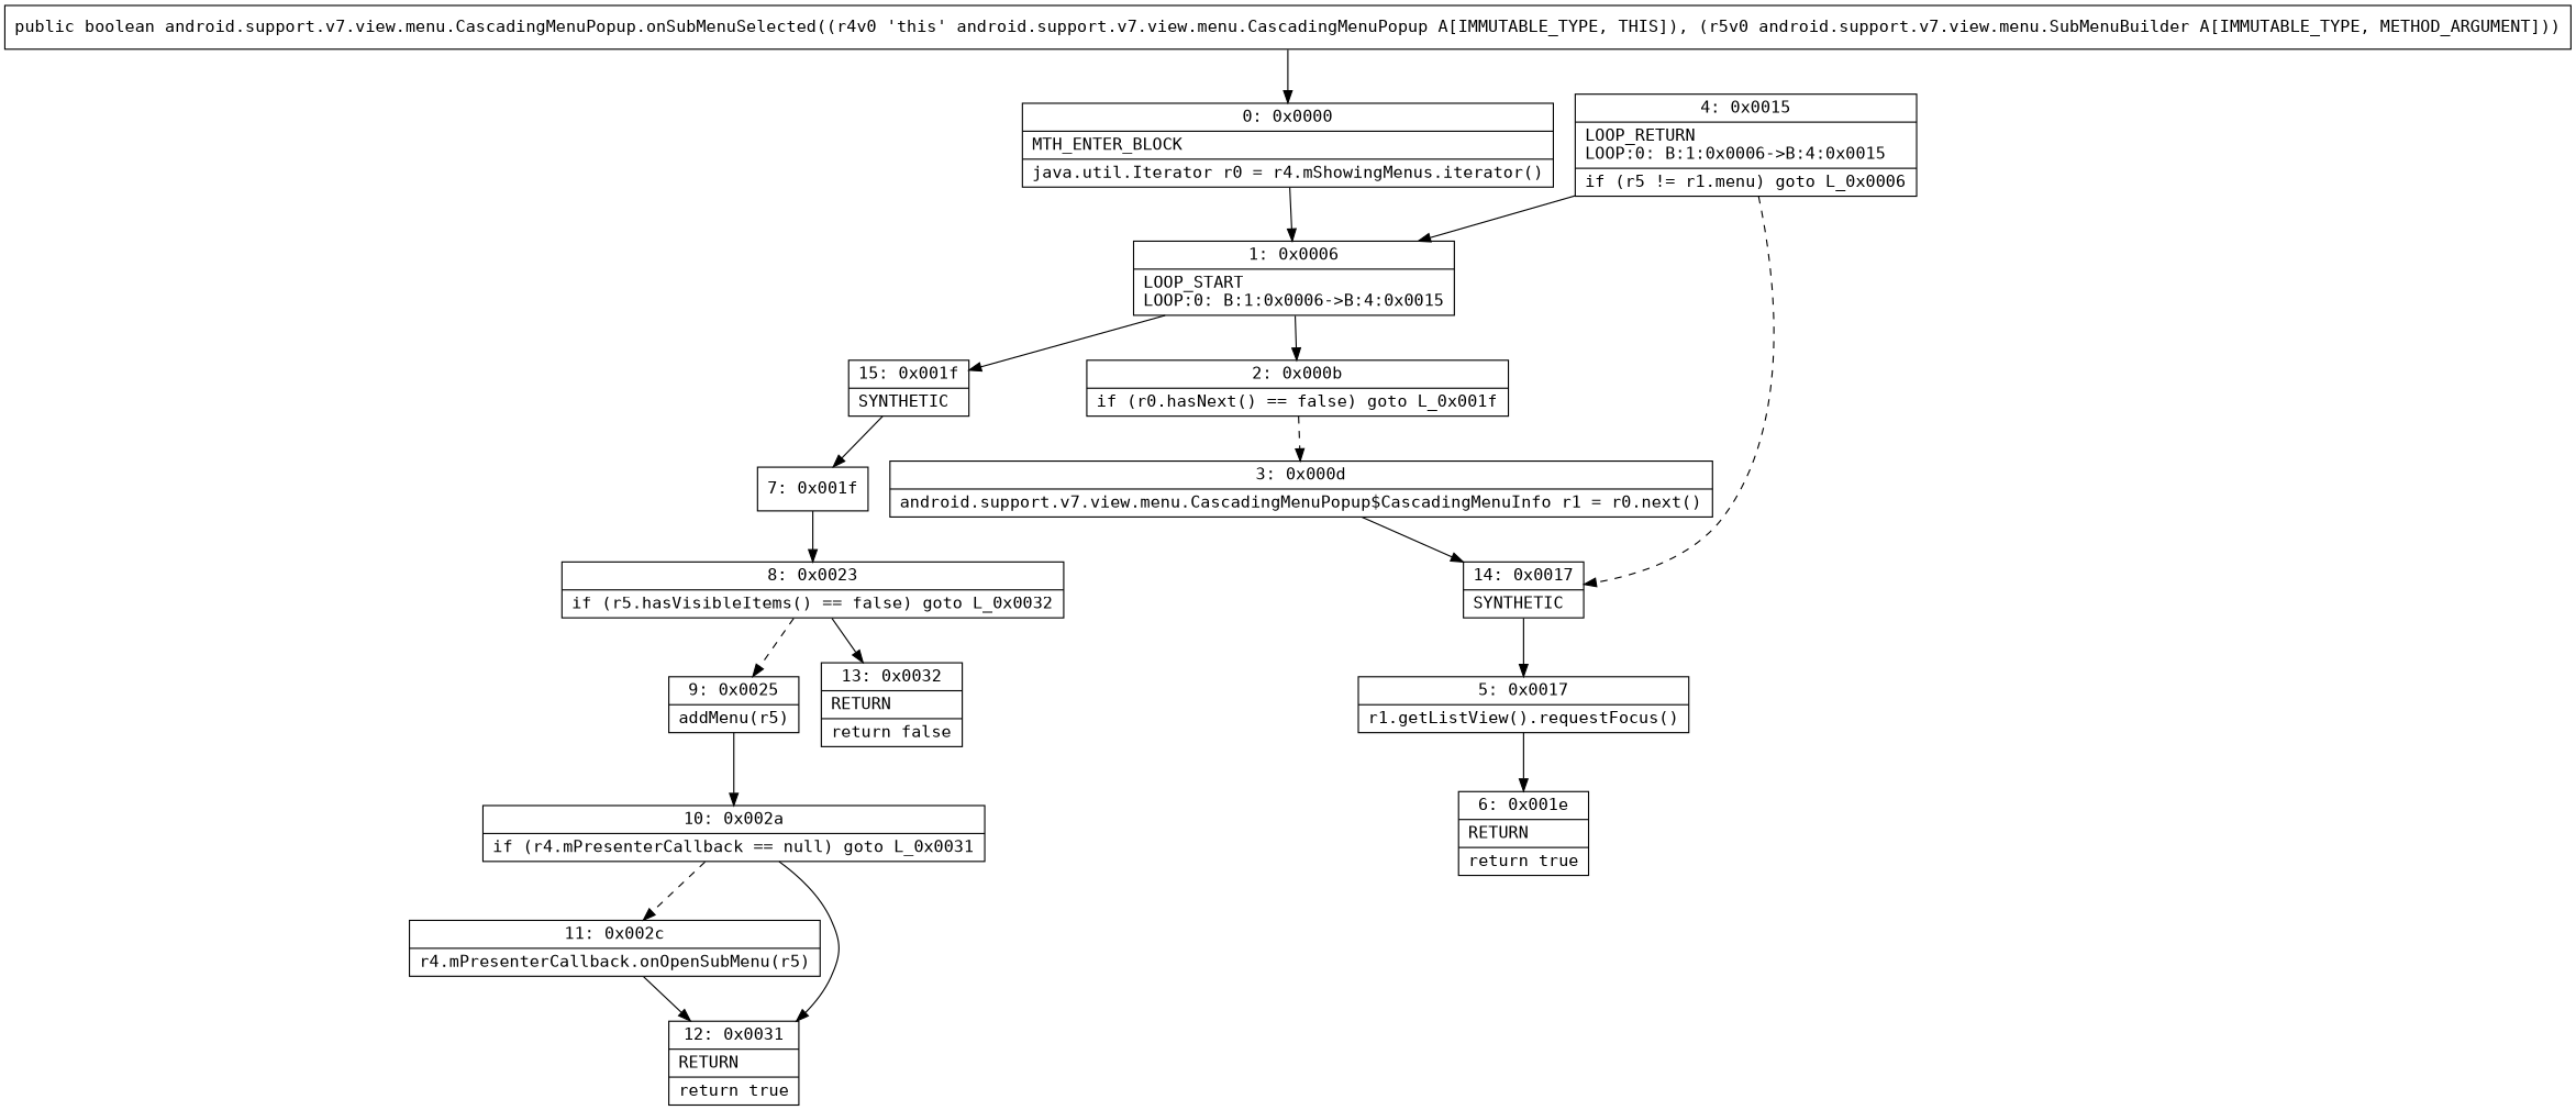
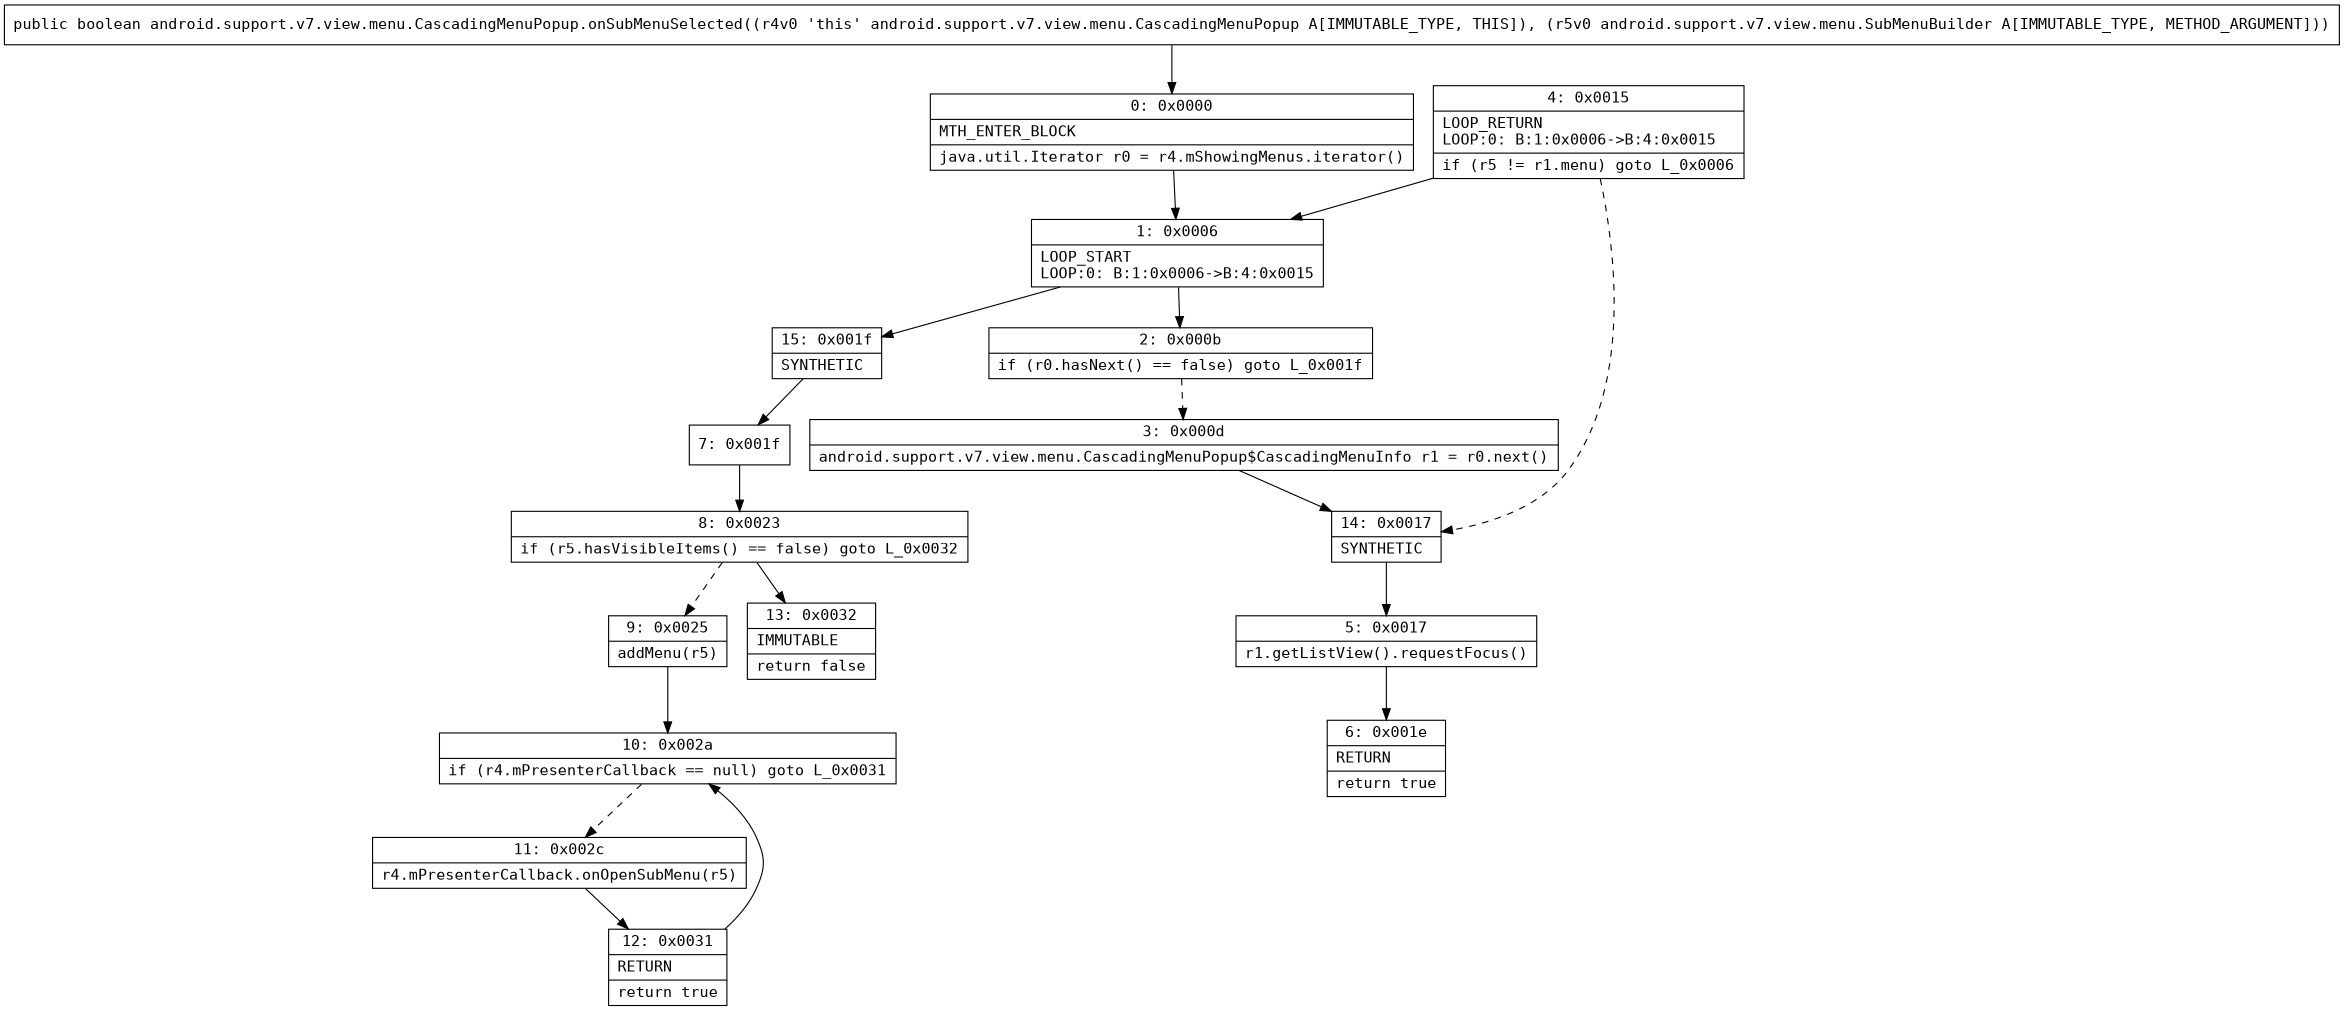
  digraph {
    fontname="DejaVu Sans Mono"
    node [fontname="DejaVu Sans Mono" shape=record]
    edge [fontname="DejaVu Sans Mono"]
    n1 [label="{0\:\ 0x0000|MTH_ENTER_BLOCK\l|java.util.Iterator r0 = r4.mShowingMenus.iterator()\l}"]
    n2 [label="{1\:\ 0x0006|LOOP_START\lLOOP:0: B:1:0x0006\-\>B:4:0x0015\l}"]
    n3 [label="{2\:\ 0x000b|if (r0.hasNext() == false) goto L_0x001f\l}"]
    n4 [label="{15\:\ 0x001f|SYNTHETIC\l}"]
    n5 [label="{3\:\ 0x000d|android.support.v7.view.menu.CascadingMenuPopup$CascadingMenuInfo r1 = r0.next()\l}"]
    n6 [label="{14\:\ 0x0017|SYNTHETIC\l}"]
    n7 [label="{7\:\ 0x001f}"]
    n8 [label="{4\:\ 0x0015|LOOP_RETURN\lLOOP:0: B:1:0x0006\-\>B:4:0x0015\l|if (r5 != r1.menu) goto L_0x0006\l}"]
    n9 [label="{5\:\ 0x0017|r1.getListView().requestFocus()\l}"]
    n10 [label="{6\:\ 0x001e|RETURN\l|return true\l}"]
    n11 [label="{8\:\ 0x0023|if (r5.hasVisibleItems() == false) goto L_0x0032\l}"]
    n12 [label="{9\:\ 0x0025|addMenu(r5)\l}"]
-   n13 [label="{13\:\ 0x0032|RETURN\l|return false\l}"]
+   n13 [label="{13\:\ 0x0032|IMMUTABLE\l|return false\l}"]
    n14 [label="{10\:\ 0x002a|if (r4.mPresenterCallback == null) goto L_0x0031\l}"]
    n15 [label="{11\:\ 0x002c|r4.mPresenterCallback.onOpenSubMenu(r5)\l}"]
    n16 [label="{12\:\ 0x0031|RETURN\l|return true\l}"]
    n17 [label="{public boolean android.support.v7.view.menu.CascadingMenuPopup.onSubMenuSelected((r4v0 'this' android.support.v7.view.menu.CascadingMenuPopup A[IMMUTABLE_TYPE, THIS]), (r5v0 android.support.v7.view.menu.SubMenuBuilder A[IMMUTABLE_TYPE, METHOD_ARGUMENT])) }"]
    n1 -> n2
    n2 -> n3
    n2 -> n4
    n3 -> n5 [style=dashed]
    n4 -> n7
    n5 -> n6
    n6 -> n9
    n7 -> n11
    n8 -> n2
    n8 -> n6 [style=dashed]
    n9 -> n10
    n11 -> n12 [style=dashed]
    n11 -> n13
    n12 -> n14
    n14 -> n15 [style=dashed]
-   n14 -> n16
+   n16 -> n14
    n15 -> n16
    n17 -> n1
  }
